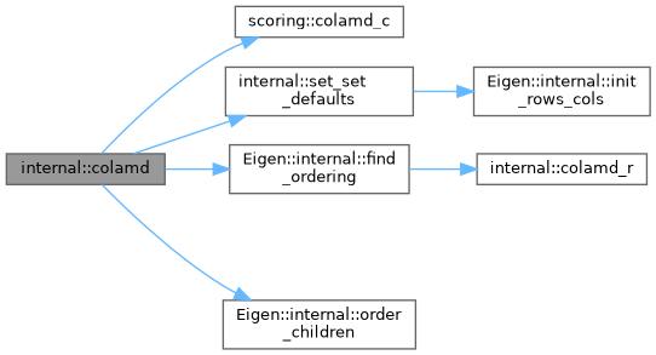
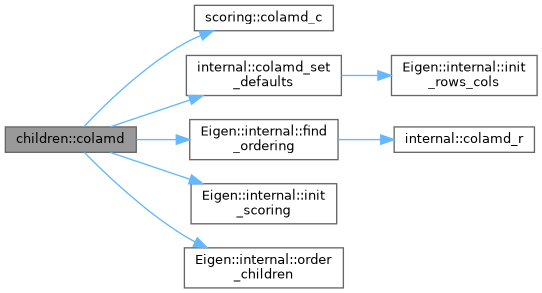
  digraph {
    rankdir=LR
    node [color=grey40 fillcolor=white fontname=Helvetica fontsize=10 shape=box style=filled]
    edge [color=steelblue1 fontname=Helvetica fontsize=10 labelfontname=Helvetica labelfontsize=10 style=solid]
-   n1 [color=gray40 fillcolor=grey60 fontcolor=black height=0.2 label="internal::colamd" width=0.4]
+   n1 [color=gray40 fillcolor=grey60 fontcolor=black height=0.2 label="children::colamd" width=0.4]
    n2 [height=0.2 label="scoring::colamd_c" width=0.4]
-   n3 [height=0.2 label="internal::set_set\l_defaults" width=0.4]
+   n3 [height=0.2 label="internal::colamd_set\l_defaults" width=0.4]
    n4 [height=0.2 label="Eigen::internal::find\l_ordering" width=0.4]
+   n5 [height=0.2 label="Eigen::internal::init\l_scoring" width=0.4]
    n6 [height=0.2 label="Eigen::internal::order\l_children" width=0.4]
    n7 [height=0.2 label="internal::colamd_r" width=0.4]
    n8 [height=0.2 label="Eigen::internal::init\l_rows_cols" width=0.4]
    n1 -> n2
    n1 -> n3
    n1 -> n4
+   n1 -> n5
    n1 -> n6
    n3 -> n8
    n4 -> n7
  }
